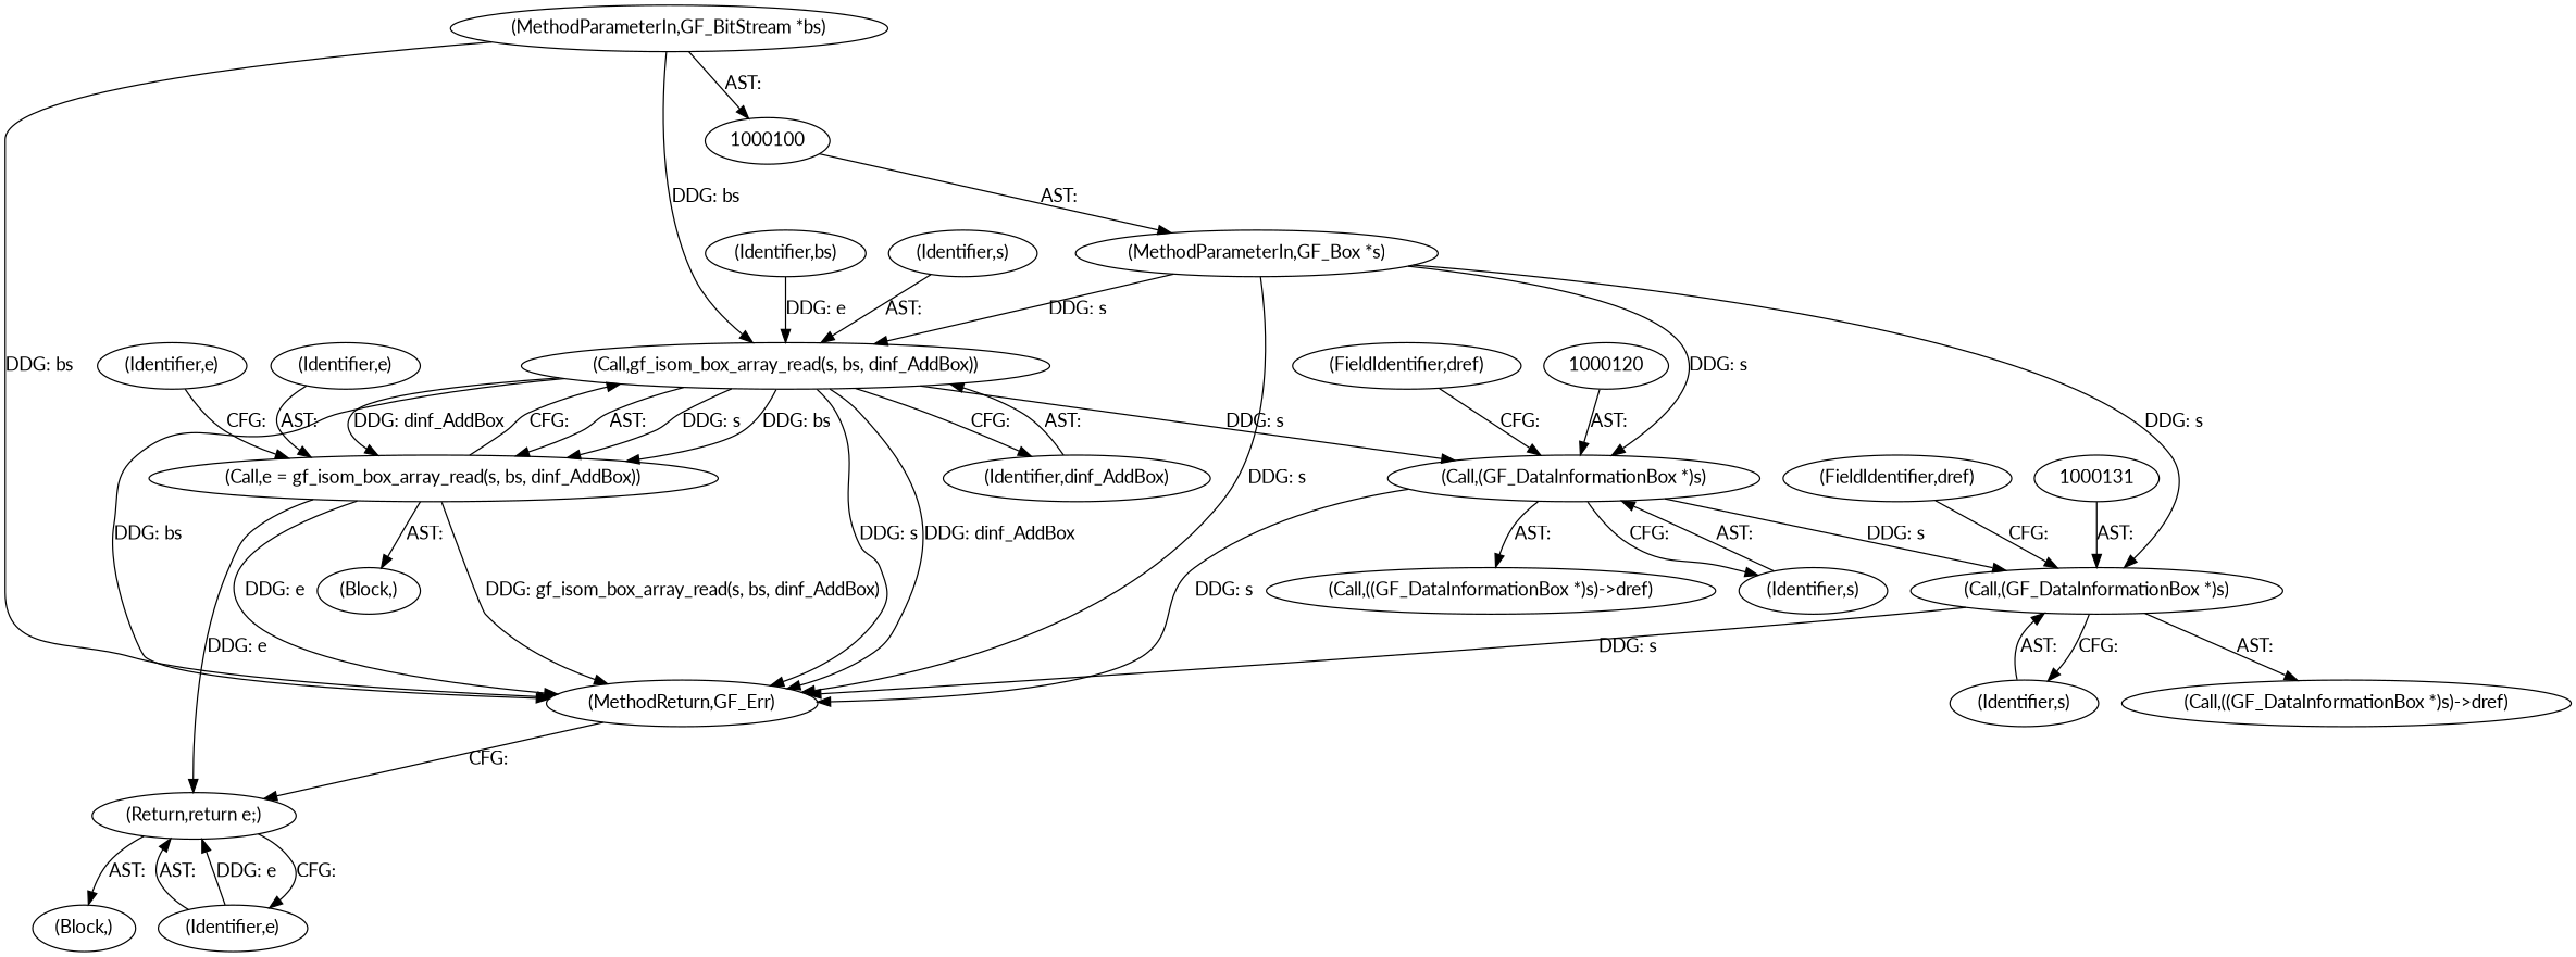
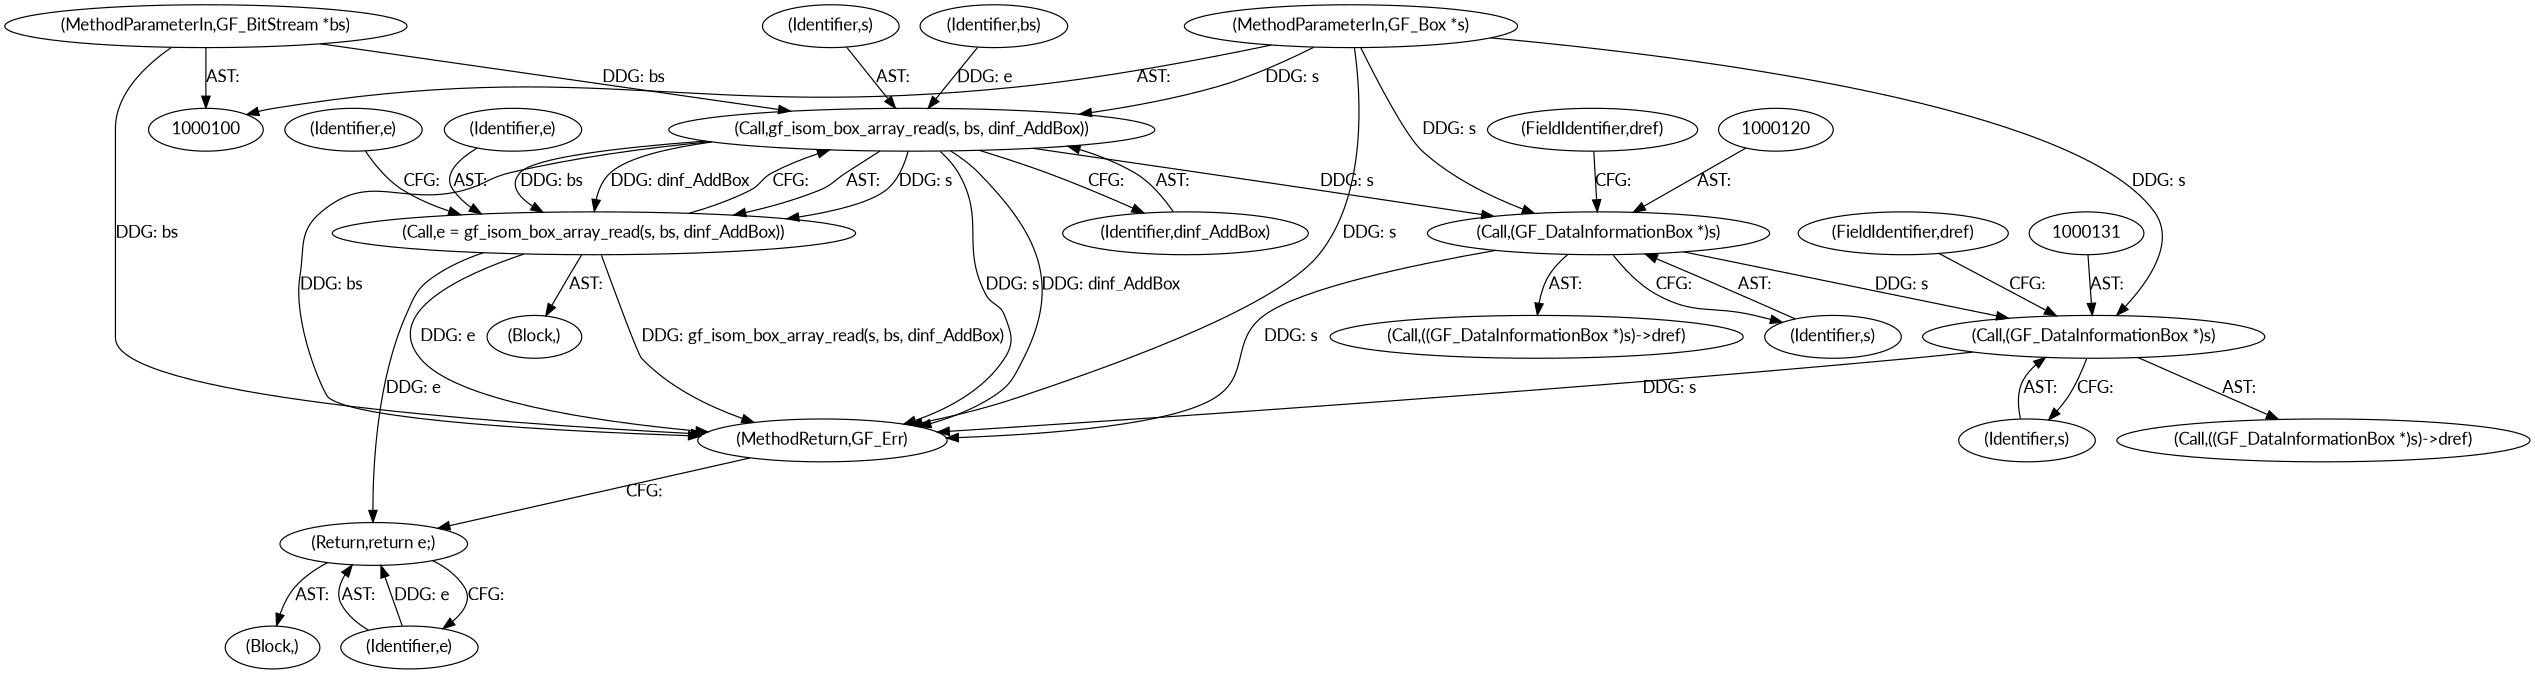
  digraph {
    fontname=Lato
    node [fontname=Lato]
    edge [fontname=Lato]
    n1 [label="(Call,gf_isom_box_array_read(s, bs, dinf_AddBox))"]
    n2 [label="(Call,e = gf_isom_box_array_read(s, bs, dinf_AddBox))"]
    n3 [label="(Call,(GF_DataInformationBox *)s)"]
    n4 [label="(Identifier,dinf_AddBox)"]
    n5 [label="(MethodReturn,GF_Err)"]
    n6 [label="(Return,return e;)"]
    n7 [label="(Block,)"]
    n8 [label="(Call,(GF_DataInformationBox *)s)"]
    n9 [label="(Identifier,s)"]
    n10 [label="(Call,((GF_DataInformationBox *)s)->dref)"]
    n11 [label="(MethodParameterIn,GF_Box *s)"]
    1000100
    n13 [label="(Call,((GF_DataInformationBox *)s)->dref)"]
    n14 [label="(Identifier,s)"]
    n15 [label="(MethodParameterIn,GF_BitStream *bs)"]
    n16 [label="(Block,)"]
    n17 [label="(Identifier,e)"]
    n18 [label="(Identifier,e)"]
    n19 [label="(Identifier,bs)"]
    n20 [label="(FieldIdentifier,dref)"]
    n21 [label="(Identifier,s)"]
    n22 [label="(FieldIdentifier,dref)"]
    n23 [label="(Identifier,e)"]
    1000120
    1000131
    n1 -> n2 [label="AST: "]
    n1 -> n2 [label="DDG: s"]
    n1 -> n2 [label="DDG: bs"]
    n1 -> n2 [label="DDG: dinf_AddBox"]
    n1 -> n3 [label="DDG: s"]
    n1 -> n4 [label="CFG: "]
    n1 -> n5 [label="DDG: s"]
    n1 -> n5 [label="DDG: dinf_AddBox"]
    n1 -> n5 [label="DDG: bs"]
    n2 -> n1 [label="CFG: "]
    n2 -> n5 [label="DDG: gf_isom_box_array_read(s, bs, dinf_AddBox)"]
    n2 -> n5 [label="DDG: e"]
    n2 -> n6 [label="DDG: e"]
    n2 -> n7 [label="AST: "]
    n3 -> n5 [label="DDG: s"]
    n3 -> n8 [label="DDG: s"]
    n3 -> n9 [label="CFG: "]
    n3 -> n10 [label="AST: "]
    n4 -> n1 [label="AST: "]
    n5 -> n6 [label="CFG: "]
    n6 -> n16 [label="AST: "]
    n6 -> n17 [label="CFG: "]
    n8 -> n5 [label="DDG: s"]
    n8 -> n13 [label="AST: "]
    n8 -> n14 [label="CFG: "]
    n9 -> n3 [label="AST: "]
    n11 -> n1 [label="DDG: s"]
    n11 -> n3 [label="DDG: s"]
    n11 -> n5 [label="DDG: s"]
    n11 -> n8 [label="DDG: s"]
-   1000100 -> n11 [label="AST: "]
+   n11 -> 1000100 [label="AST: "]
    n14 -> n8 [label="AST: "]
    n15 -> n1 [label="DDG: bs"]
    n15 -> n5 [label="DDG: bs"]
    n15 -> 1000100 [label="AST: "]
    n17 -> n6 [label="AST: "]
    n17 -> n6 [label="DDG: e"]
    n18 -> n2 [label="CFG: "]
    n19 -> n1 [label="DDG: e"]
    n20 -> n8 [label="CFG: "]
    n21 -> n1 [label="AST: "]
    n22 -> n3 [label="CFG: "]
    n23 -> n2 [label="AST: "]
    1000120 -> n3 [label="AST: "]
    1000131 -> n8 [label="AST: "]
  }
